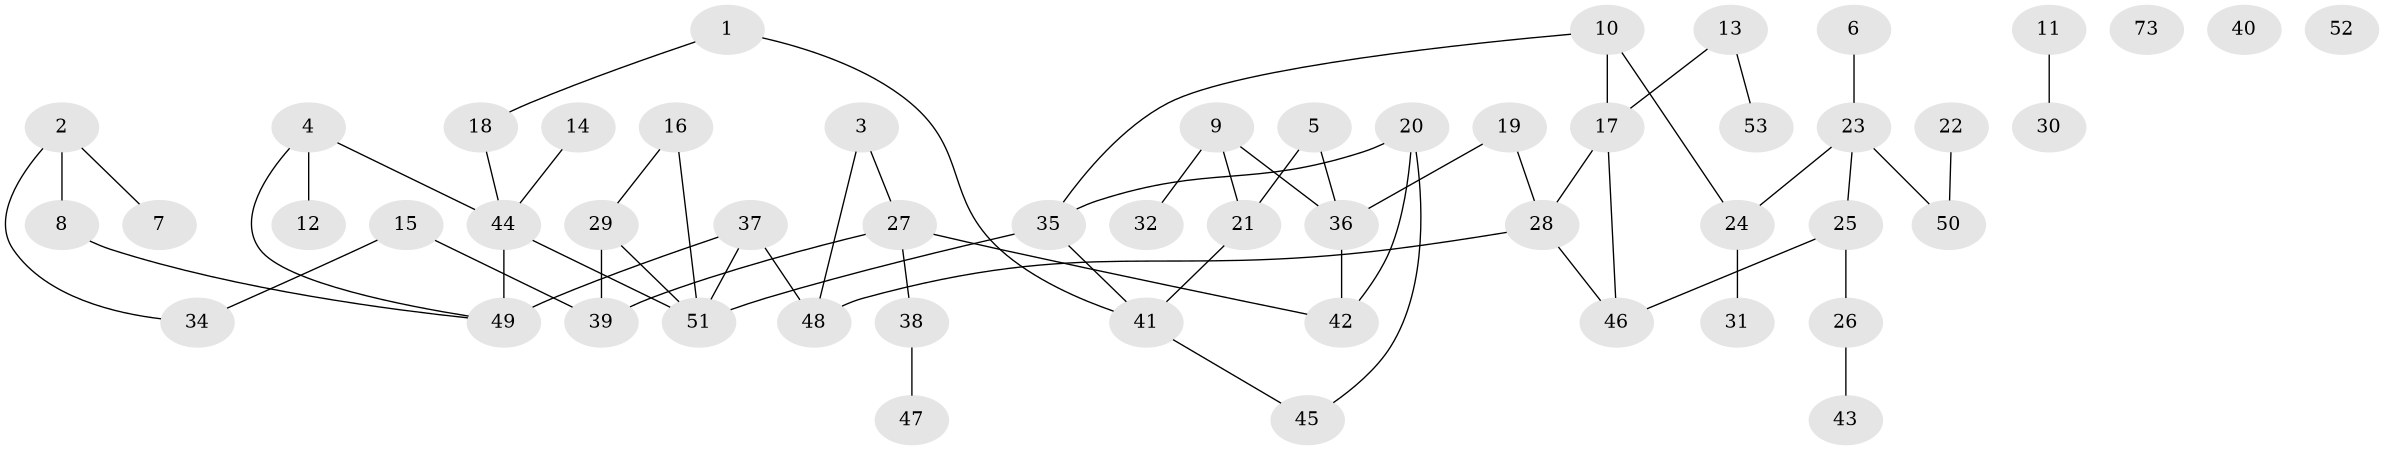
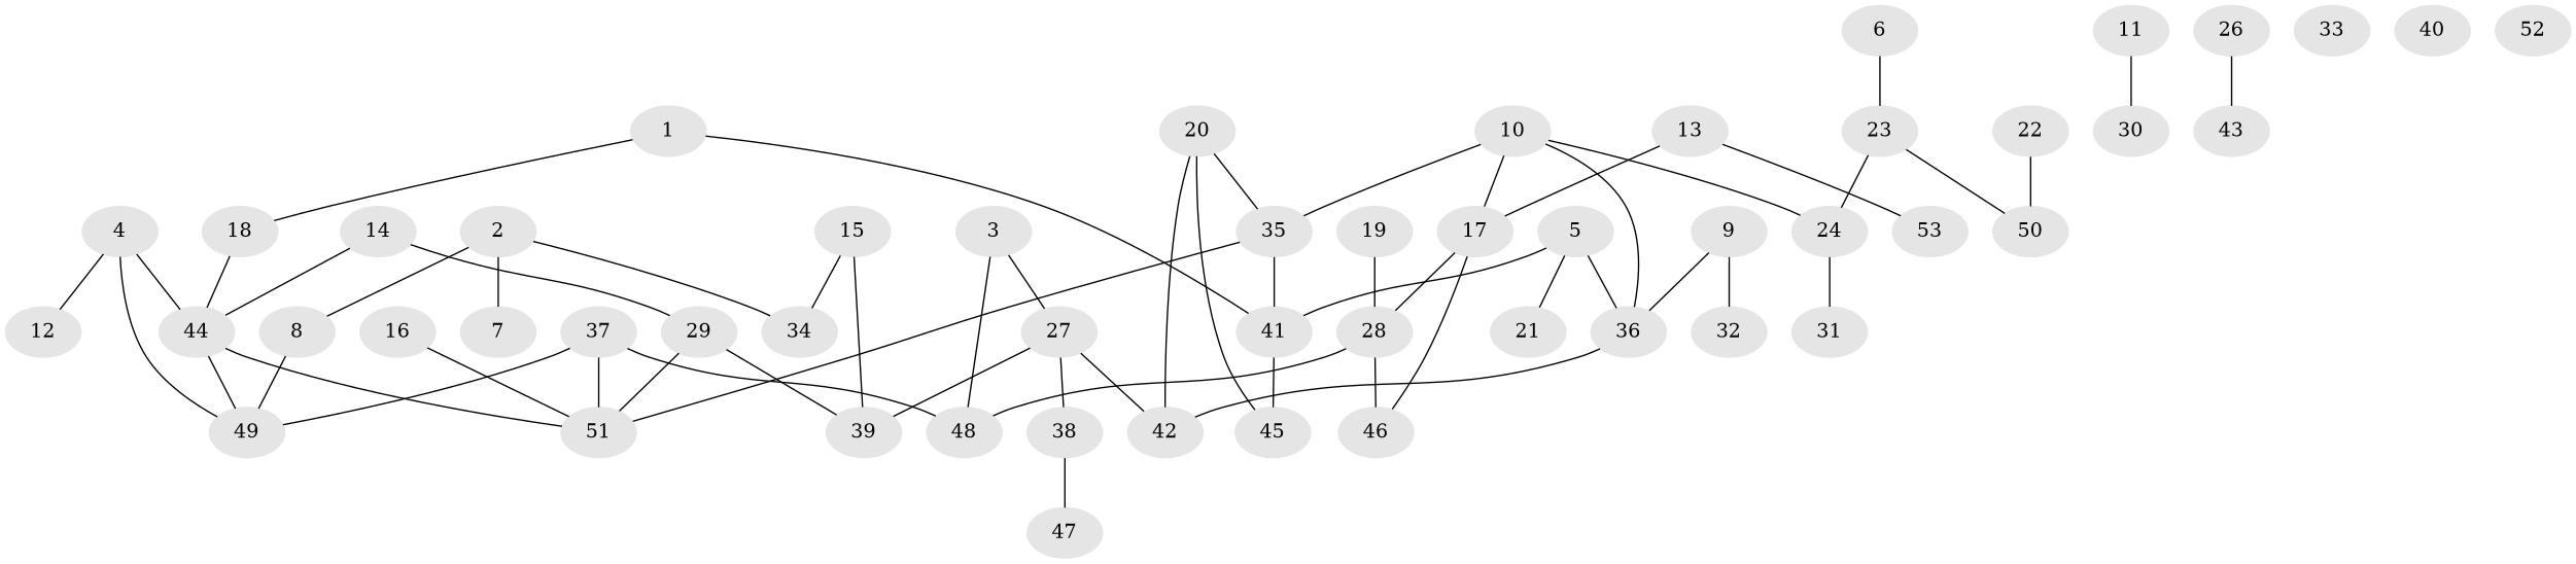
  graph {
    node [color=gray90 style=filled]
    1
    18
    41
    13
    17
    53
    44
    45
    2
    7
    8
    34
    49
    3
    27
    48
    39
    42
    38
    4
    12
    51
    5
    21
    36
    6
    23
    24
    50
-   25
    9
    32
    10
    35
    28
    46
    31
    11
    30
    14
    29
    15
    16
    19
    20
    22
    26
    43
    47
-   33 [label=73]
+   33
    37
    40
    52
    1 -- 18
    1 -- 41
    18 -- 44
    41 -- 45
    13 -- 17
    13 -- 53
    17 -- 28
    17 -- 46
    44 -- 49
    44 -- 51
    2 -- 7
    2 -- 8
    2 -- 34
    8 -- 49
    3 -- 27
    3 -- 48
    27 -- 39
    27 -- 42
    27 -- 38
    38 -- 47
    4 -- 44
    4 -- 49
    4 -- 12
-   21 -- 41
+   5 -- 41
    5 -- 21
    5 -- 36
    36 -- 42
    6 -- 23
    23 -- 24
    23 -- 50
-   23 -- 25
    24 -- 31
-   25 -- 46
-   25 -- 26
-   9 -- 21
    9 -- 36
    9 -- 32
    10 -- 17
    10 -- 24
    10 -- 35
    35 -- 41
    35 -- 51
    28 -- 48
    28 -- 46
    11 -- 30
    14 -- 44
-   16 -- 29
+   14 -- 29
    29 -- 39
    29 -- 51
    15 -- 34
    15 -- 39
    16 -- 51
-   19 -- 36
+   10 -- 36
    19 -- 28
    20 -- 45
    20 -- 42
    20 -- 35
    22 -- 50
    26 -- 43
    37 -- 49
    37 -- 48
    37 -- 51
  }
